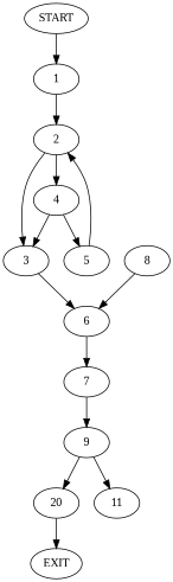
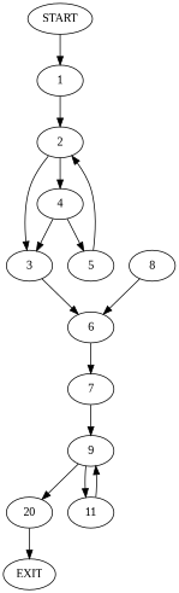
  digraph {
    fontname="Liberation Serif"
    node [fontname="Liberation Serif"]
    edge [fontname="Liberation Serif"]
    n1 [label=START]
    1
    2
    n4 [label=EXIT]
    3
    4
    6
    5
    7
    9
    8
    n12 [label=20]
    11
    n1 -> 1
    1 -> 2
    2 -> 3
    2 -> 4
    3 -> 6
    4 -> 3
    4 -> 5
    6 -> 7
    5 -> 2
    7 -> 9
    9 -> n12
    9 -> 11
    8 -> 6
    n12 -> n4
+   11 -> 9
  }
